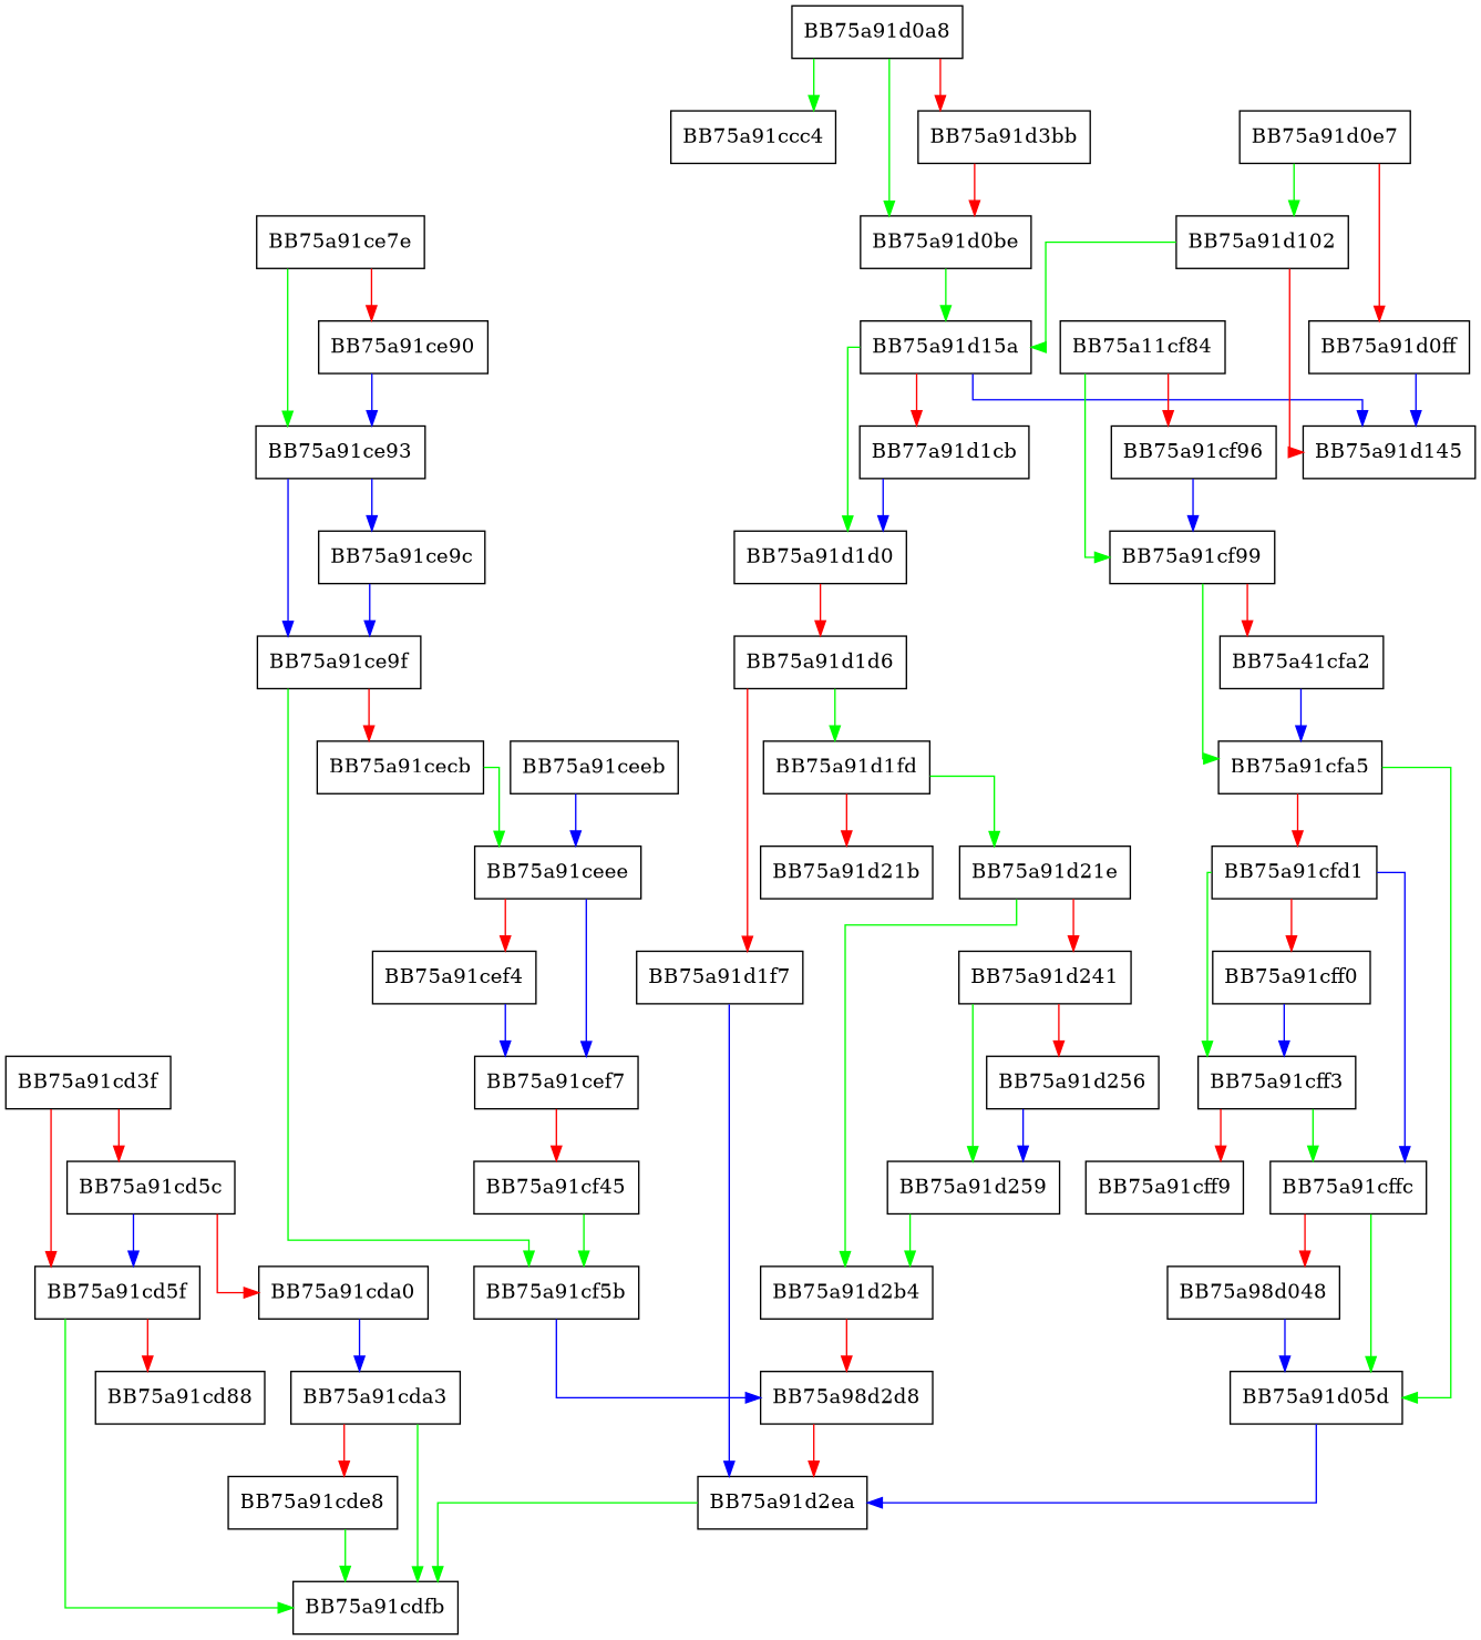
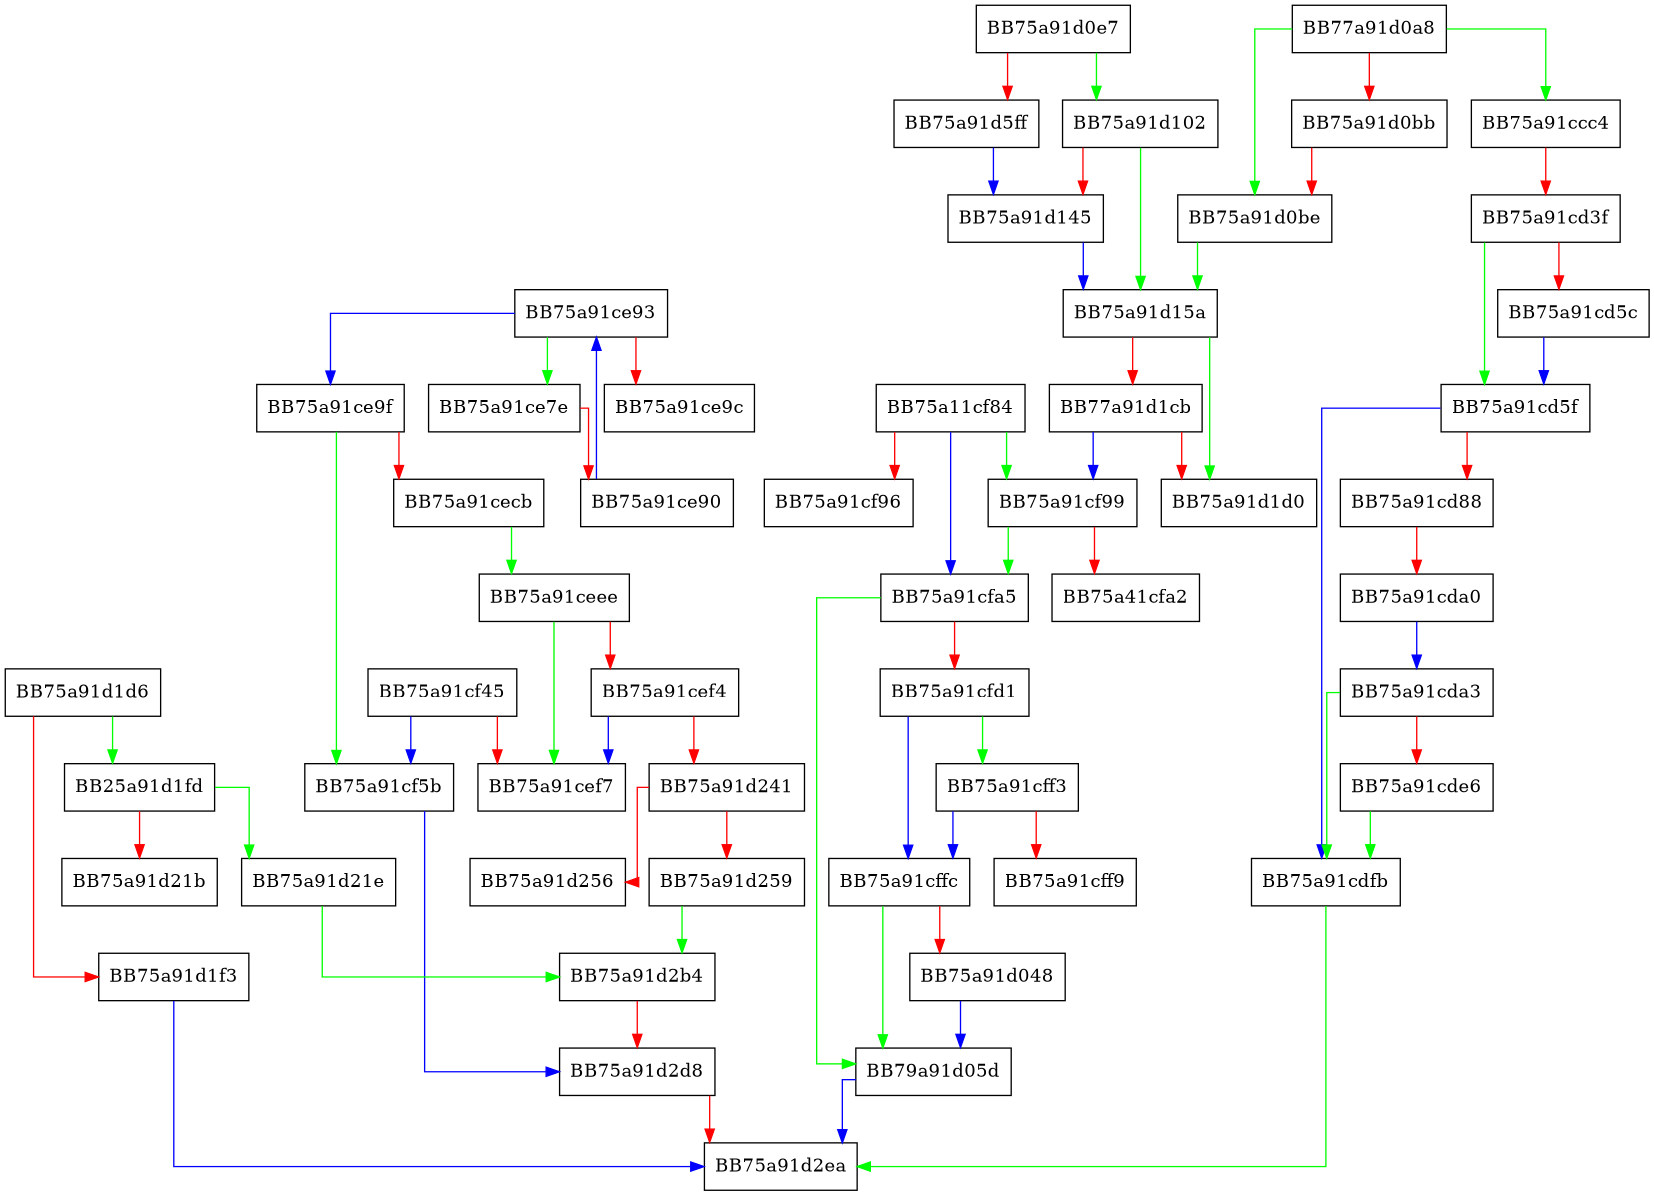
  digraph {
    splines=ortho
    node [shape=box]
    edge [color=red]
    BB75a91ccc4
    BB75a91cd3f
-   BB75a91d0a8
+   BB75a91d0a8 [label=BB77a91d0a8]
    BB75a91d0be
-   BB75a91d0bb [label=BB75a91d3bb]
+   BB75a91d0bb
    BB75a91cd5f
    BB75a91cd5c
    BB75a91d15a
    BB75a91cdfb
    BB75a91cd88
    BB75a91d2ea
    BB75a91cda0
    BB75a91cda3
-   BB75a91cde6 [label=BB75a91cde8]
+   BB75a91cde6
    n15 [label=BB75a11cf84]
    BB75a91cf99
    BB75a91cf96
    BB75a91ce7e
    BB75a91ce93
    BB75a91ce90
    BB75a91cfa5
    n22 [label=BB75a41cfa2]
    BB75a91ce9f
    BB75a91ce9c
    BB75a91cf5b
    BB75a91cecb
-   BB75a91d2d8 [label=BB75a98d2d8]
+   BB75a91d2d8
    BB75a91ceee
    BB75a91cef7
    BB75a91cef4
-   BB75a91ceeb
    BB75a91cf45
-   BB75a91d05d
+   BB75a91d05d [label=BB79a91d05d]
    BB75a91cfd1
    BB75a91cff3
-   BB75a91cff0
    BB75a91cffc
    BB75a91cff9
-   BB75a91d048 [label=BB75a98d048]
+   BB75a91d048
    BB75a91d1d0
    n41 [label=BB77a91d1cb]
    BB75a91d0e7
    BB75a91d102
-   BB75a91d0ff
+   BB75a91d0ff [label=BB75a91d5ff]
    BB75a91d1d6
    BB75a91d145
-   BB75a91d1fd
+   BB75a91d1fd [label=BB25a91d1fd]
    BB75a91d21e
    BB75a91d21b
-   BB75a91d1f3 [label=BB75a91d1f7]
+   BB75a91d1f3
    BB75a91d2b4
    BB75a91d241
    BB75a91d259
    BB75a91d256
-   BB75a91cd3f -> BB75a91cd5f
+   BB75a91ccc4 -> BB75a91cd3f
+   BB75a91cd3f -> BB75a91cd5f [color=green]
    BB75a91cd3f -> BB75a91cd5c
    BB75a91d0a8 -> BB75a91ccc4 [color=green]
    BB75a91d0a8 -> BB75a91d0be [color=green]
    BB75a91d0a8 -> BB75a91d0bb
    BB75a91d0be -> BB75a91d15a [color=green]
    BB75a91d0bb -> BB75a91d0be
-   BB75a91cd5f -> BB75a91cdfb [color=green]
+   BB75a91cd5f -> BB75a91cdfb [color=blue]
    BB75a91cd5f -> BB75a91cd88
    BB75a91cd5c -> BB75a91cd5f [color=blue]
    BB75a91d15a -> BB75a91d1d0 [color=green]
    BB75a91d15a -> n41
-   BB75a91d2ea -> BB75a91cdfb [color=green]
-   BB75a91cd5c -> BB75a91cda0
+   BB75a91cdfb -> BB75a91d2ea [color=green]
+   BB75a91cd88 -> BB75a91cda0
    BB75a91cda0 -> BB75a91cda3 [color=blue]
    BB75a91cda3 -> BB75a91cdfb [color=green]
    BB75a91cda3 -> BB75a91cde6
    BB75a91cde6 -> BB75a91cdfb [color=green]
    n15 -> BB75a91cf99 [color=green]
    n15 -> BB75a91cf96
    BB75a91cf99 -> BB75a91cfa5 [color=green]
    BB75a91cf99 -> n22
-   BB75a91cf96 -> BB75a91cf99 [color=blue]
-   BB75a91ce7e -> BB75a91ce93 [color=green]
+   n41 -> BB75a91cf99 [color=blue]
+   BB75a91ce93 -> BB75a91ce7e [color=green]
    BB75a91ce7e -> BB75a91ce90
    BB75a91ce93 -> BB75a91ce9f [color=blue]
-   BB75a91ce93 -> BB75a91ce9c [color=blue]
+   BB75a91ce93 -> BB75a91ce9c
    BB75a91ce90 -> BB75a91ce93 [color=blue]
    BB75a91cfa5 -> BB75a91d05d [color=green]
    BB75a91cfa5 -> BB75a91cfd1
-   n22 -> BB75a91cfa5 [color=blue]
+   n15 -> BB75a91cfa5 [color=blue]
    BB75a91ce9f -> BB75a91cf5b [color=green]
    BB75a91ce9f -> BB75a91cecb
-   BB75a91ce9c -> BB75a91ce9f [color=blue]
    BB75a91cf5b -> BB75a91d2d8 [color=blue]
    BB75a91cecb -> BB75a91ceee [color=green]
    BB75a91d2d8 -> BB75a91d2ea
-   BB75a91ceee -> BB75a91cef7 [color=blue]
+   BB75a91ceee -> BB75a91cef7 [color=green]
    BB75a91ceee -> BB75a91cef4
-   BB75a91cef7 -> BB75a91cf45
+   BB75a91cf45 -> BB75a91cef7
    BB75a91cef4 -> BB75a91cef7 [color=blue]
-   BB75a91ceeb -> BB75a91ceee [color=blue]
-   BB75a91cf45 -> BB75a91cf5b [color=green]
+   BB75a91cf45 -> BB75a91cf5b [color=blue]
    BB75a91d05d -> BB75a91d2ea [color=blue]
    BB75a91cfd1 -> BB75a91cff3 [color=green]
-   BB75a91cfd1 -> BB75a91cff0
    BB75a91cfd1 -> BB75a91cffc [color=blue]
-   BB75a91cff3 -> BB75a91cffc [color=green]
+   BB75a91cff3 -> BB75a91cffc [color=blue]
    BB75a91cff3 -> BB75a91cff9
-   BB75a91cff0 -> BB75a91cff3 [color=blue]
    BB75a91cffc -> BB75a91d05d [color=green]
    BB75a91cffc -> BB75a91d048
    BB75a91d048 -> BB75a91d05d [color=blue]
-   BB75a91d1d0 -> BB75a91d1d6
-   n41 -> BB75a91d1d0 [color=blue]
+   n41 -> BB75a91d1d0
    BB75a91d0e7 -> BB75a91d102 [color=green]
    BB75a91d0e7 -> BB75a91d0ff
    BB75a91d102 -> BB75a91d15a [color=green]
    BB75a91d102 -> BB75a91d145
    BB75a91d0ff -> BB75a91d145 [color=blue]
    BB75a91d1d6 -> BB75a91d1fd [color=green]
    BB75a91d1d6 -> BB75a91d1f3
-   BB75a91d15a -> BB75a91d145 [color=blue]
+   BB75a91d145 -> BB75a91d15a [color=blue]
    BB75a91d1fd -> BB75a91d21e [color=green]
    BB75a91d1fd -> BB75a91d21b
    BB75a91d21e -> BB75a91d2b4 [color=green]
-   BB75a91d21e -> BB75a91d241
+   BB75a91cef4 -> BB75a91d241
    BB75a91d1f3 -> BB75a91d2ea [color=blue]
    BB75a91d2b4 -> BB75a91d2d8
-   BB75a91d241 -> BB75a91d259 [color=green]
+   BB75a91d241 -> BB75a91d259
    BB75a91d241 -> BB75a91d256
    BB75a91d259 -> BB75a91d2b4 [color=green]
-   BB75a91d256 -> BB75a91d259 [color=blue]
  }
